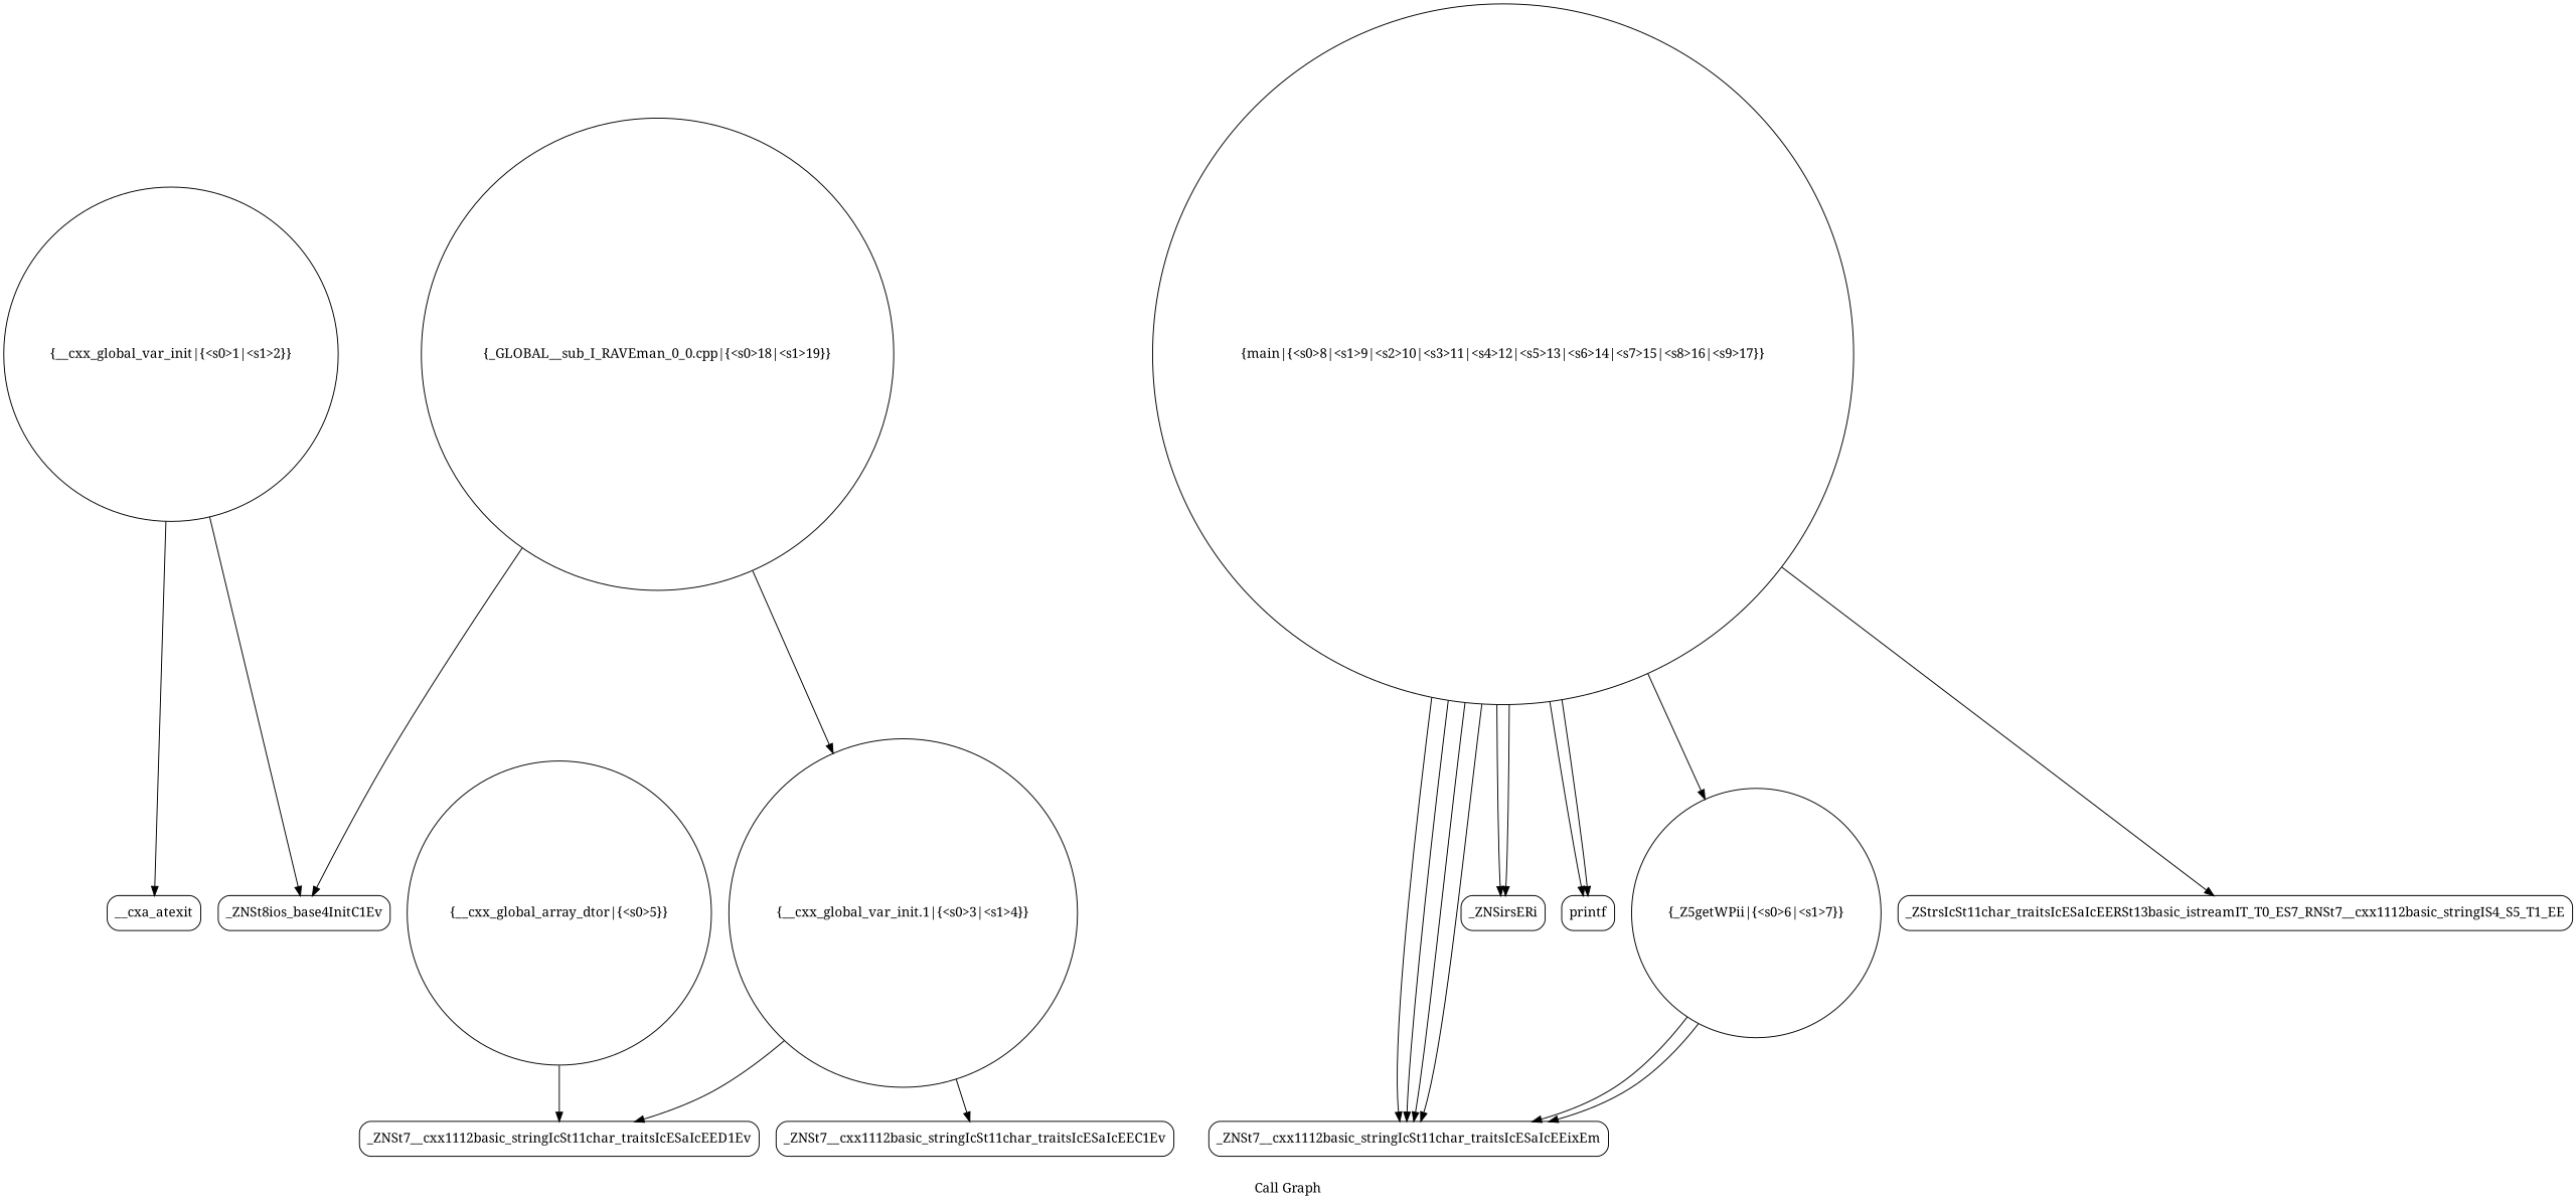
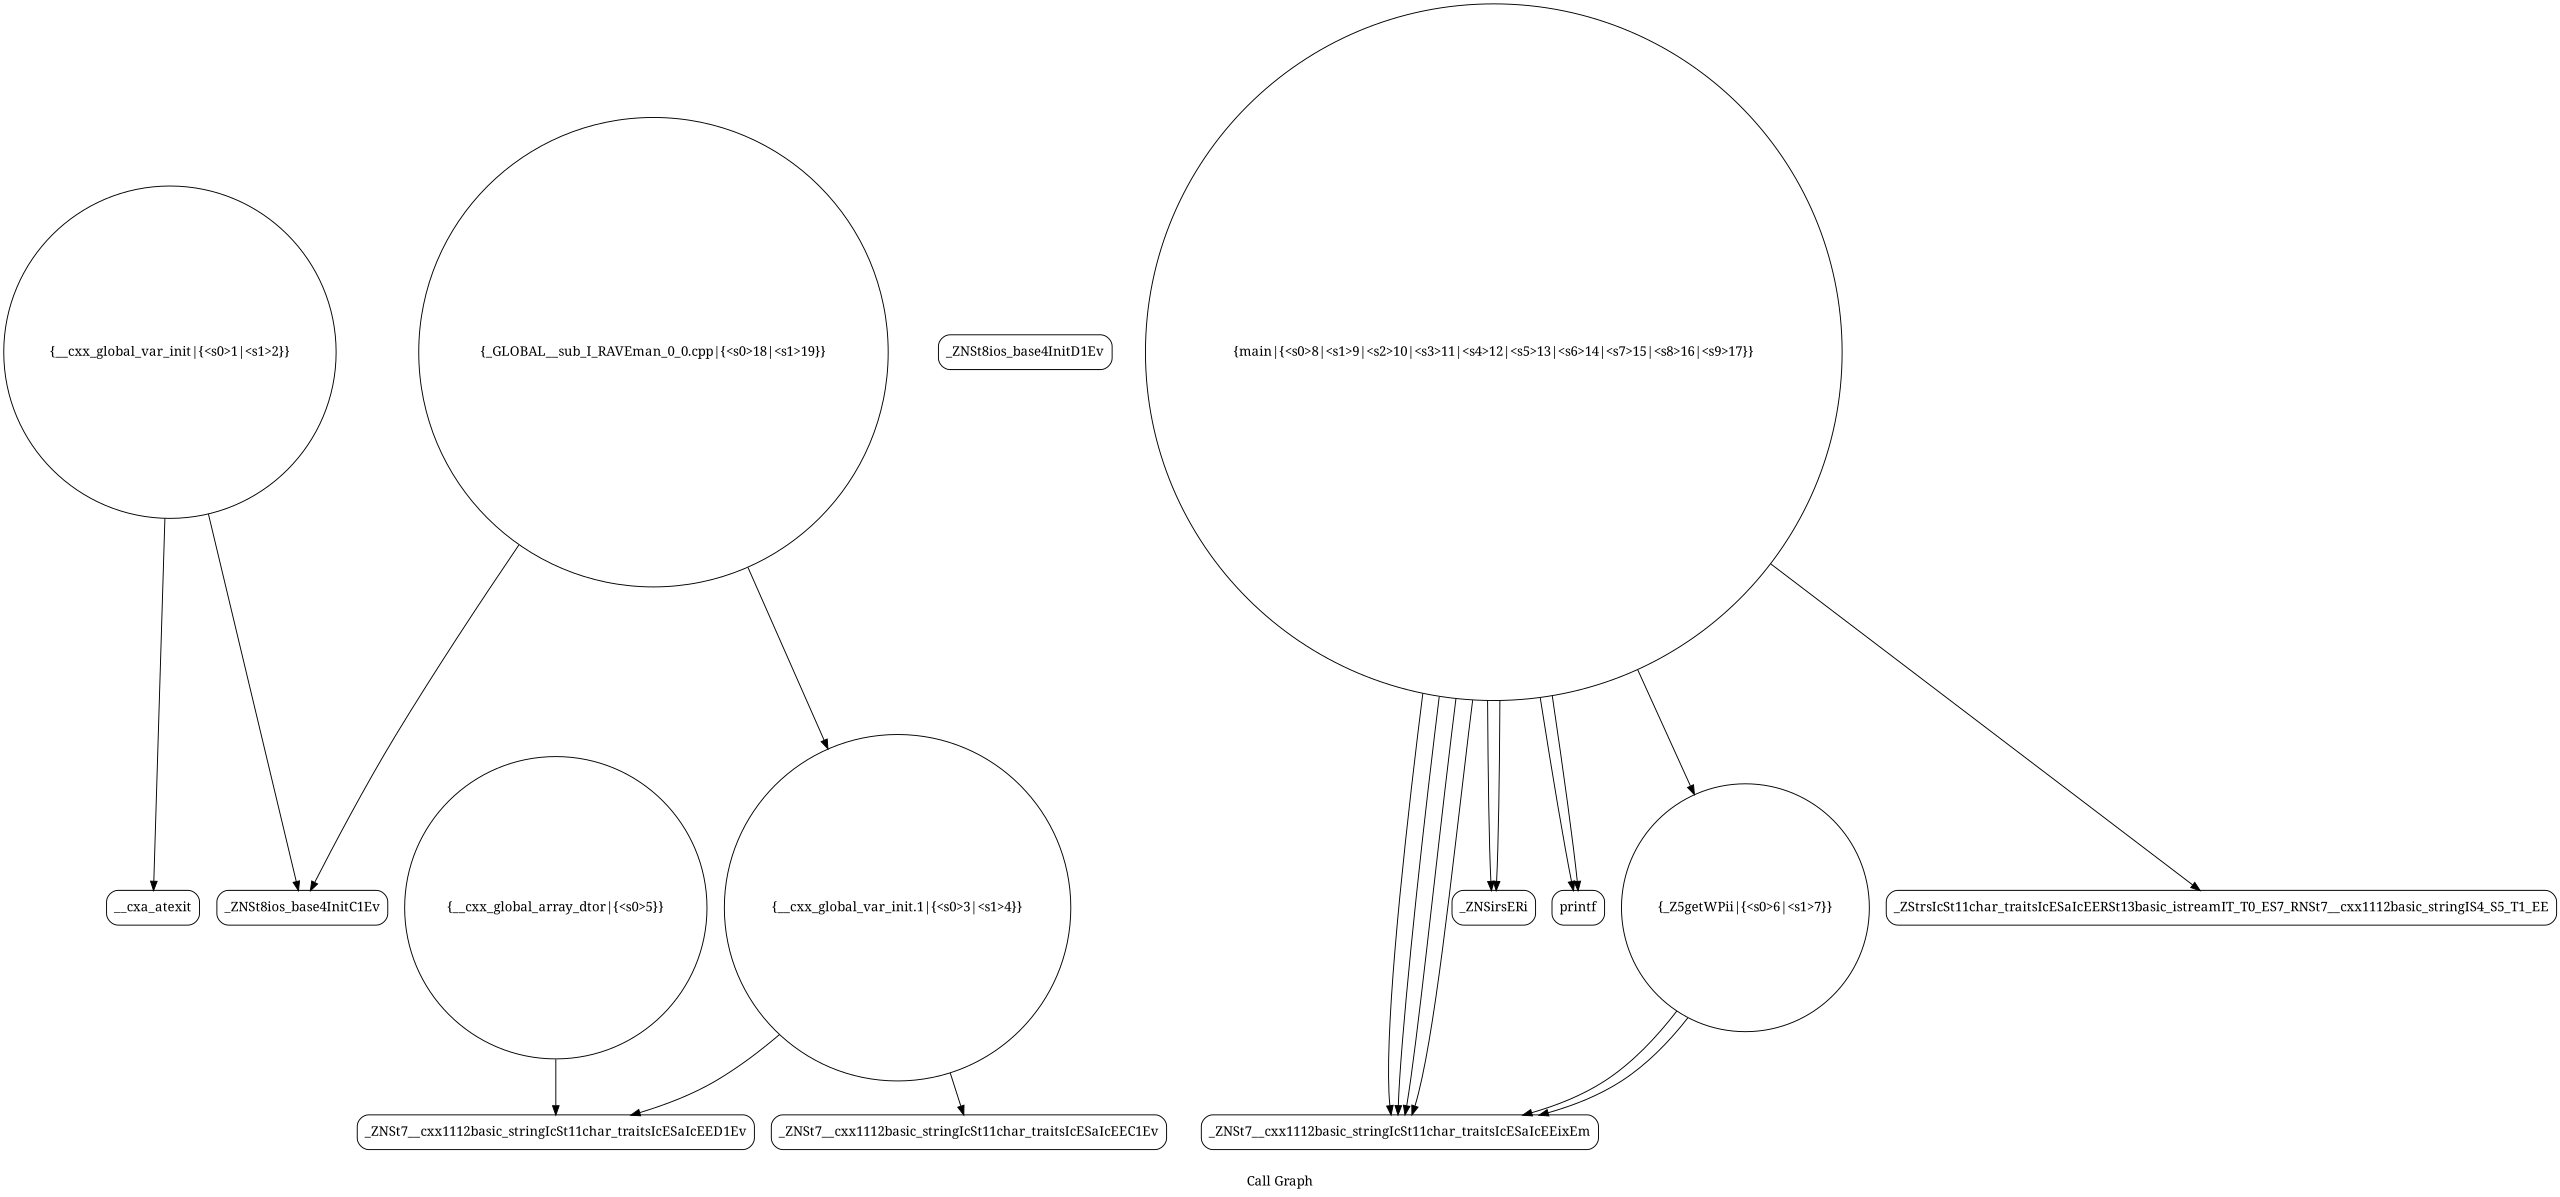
  digraph {
    fontname="Noto Serif"
    label="Call Graph"
    node [fontname="Noto Serif" shape=Mrecord]
    edge [color=black fontname="Noto Serif" tailport=s0]
    n1 [label="{__cxx_global_var_init|{<s0>1|<s1>2}}" shape=circle]
    n2 [label="{_ZNSt8ios_base4InitC1Ev}"]
    n3 [label="{__cxa_atexit}"]
    n4 [label="{_ZNSt7__cxx1112basic_stringIcSt11char_traitsIcESaIcEED1Ev}"]
    n5 [label="{_GLOBAL__sub_I_RAVEman_0_0.cpp|{<s0>18|<s1>19}}" shape=circle]
    n6 [label="{__cxx_global_var_init.1|{<s0>3|<s1>4}}" shape=circle]
    n7 [label="{_ZNSt7__cxx1112basic_stringIcSt11char_traitsIcESaIcEEC1Ev}"]
+   n8 [label="{_ZNSt8ios_base4InitD1Ev}"]
    n9 [label="{_ZNSt7__cxx1112basic_stringIcSt11char_traitsIcESaIcEEixEm}"]
    n10 [label="{_ZNSirsERi}"]
    n11 [label="{__cxx_global_array_dtor|{<s0>5}}" shape=circle]
    n12 [label="{printf}"]
    n13 [label="{_Z5getWPii|{<s0>6|<s1>7}}" shape=circle]
    n14 [label="{main|{<s0>8|<s1>9|<s2>10|<s3>11|<s4>12|<s5>13|<s6>14|<s7>15|<s8>16|<s9>17}}" shape=circle]
    n15 [label="{_ZStrsIcSt11char_traitsIcESaIcEERSt13basic_istreamIT_T0_ES7_RNSt7__cxx1112basic_stringIS4_S5_T1_EE}"]
    n1 -> n2
    n1 -> n3 [tailport=s1]
    n5 -> n2
    n5 -> n6 [tailport=s1]
    n6 -> n4 [tailport=s1]
    n6 -> n7
    n11 -> n4
    n13 -> n9
    n13 -> n9 [tailport=s1]
    n14 -> n9 [tailport=s3]
    n14 -> n9 [tailport=s4]
    n14 -> n9 [tailport=s5]
    n14 -> n9 [tailport=s7]
    n14 -> n10
    n14 -> n10 [tailport=s1]
    n14 -> n12 [tailport=s8]
    n14 -> n12 [tailport=s9]
    n14 -> n13 [tailport=s6]
    n14 -> n15 [tailport=s2]
  }
